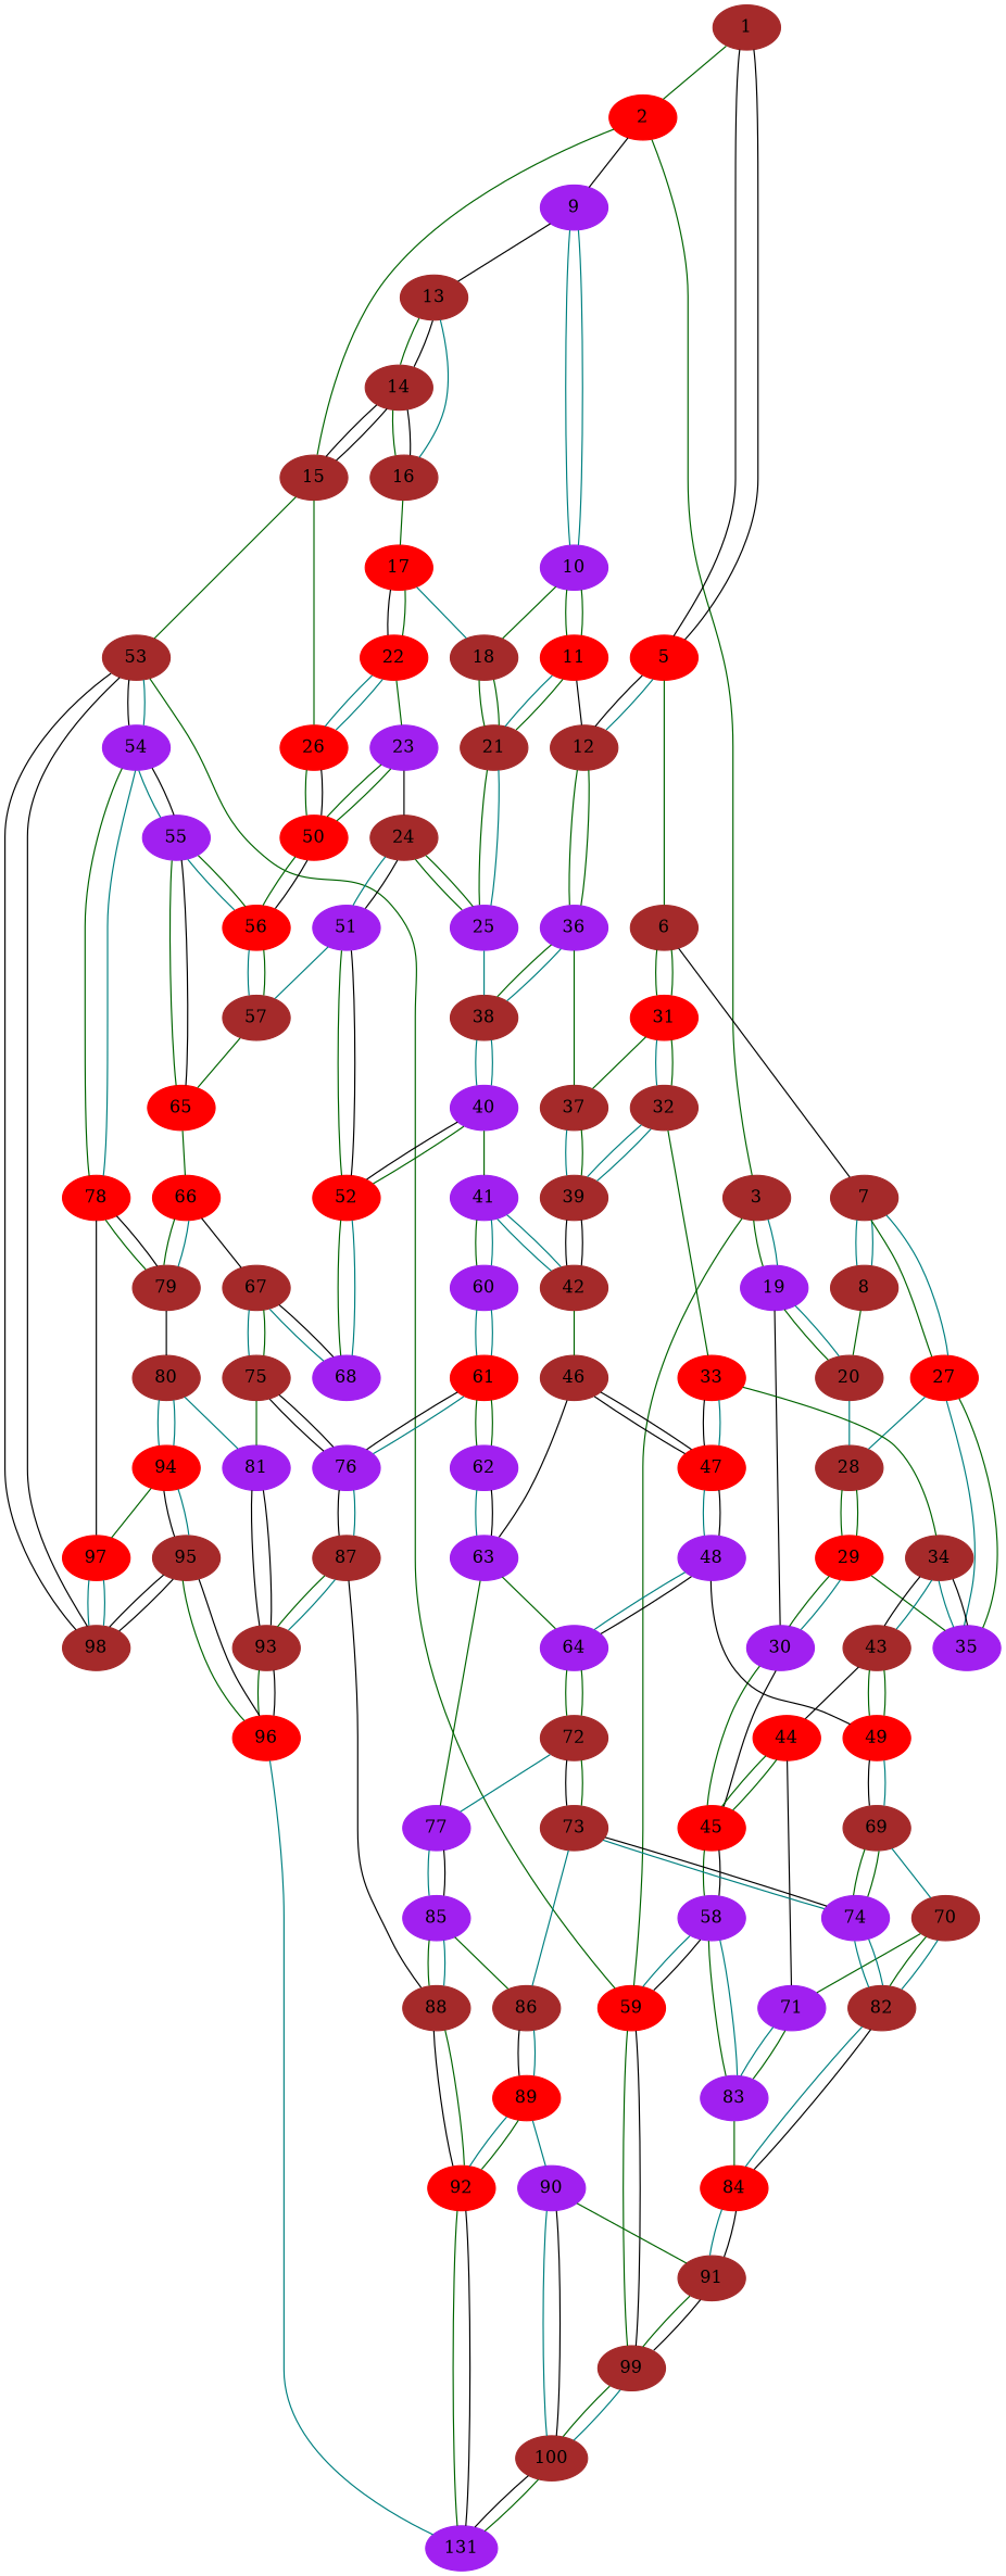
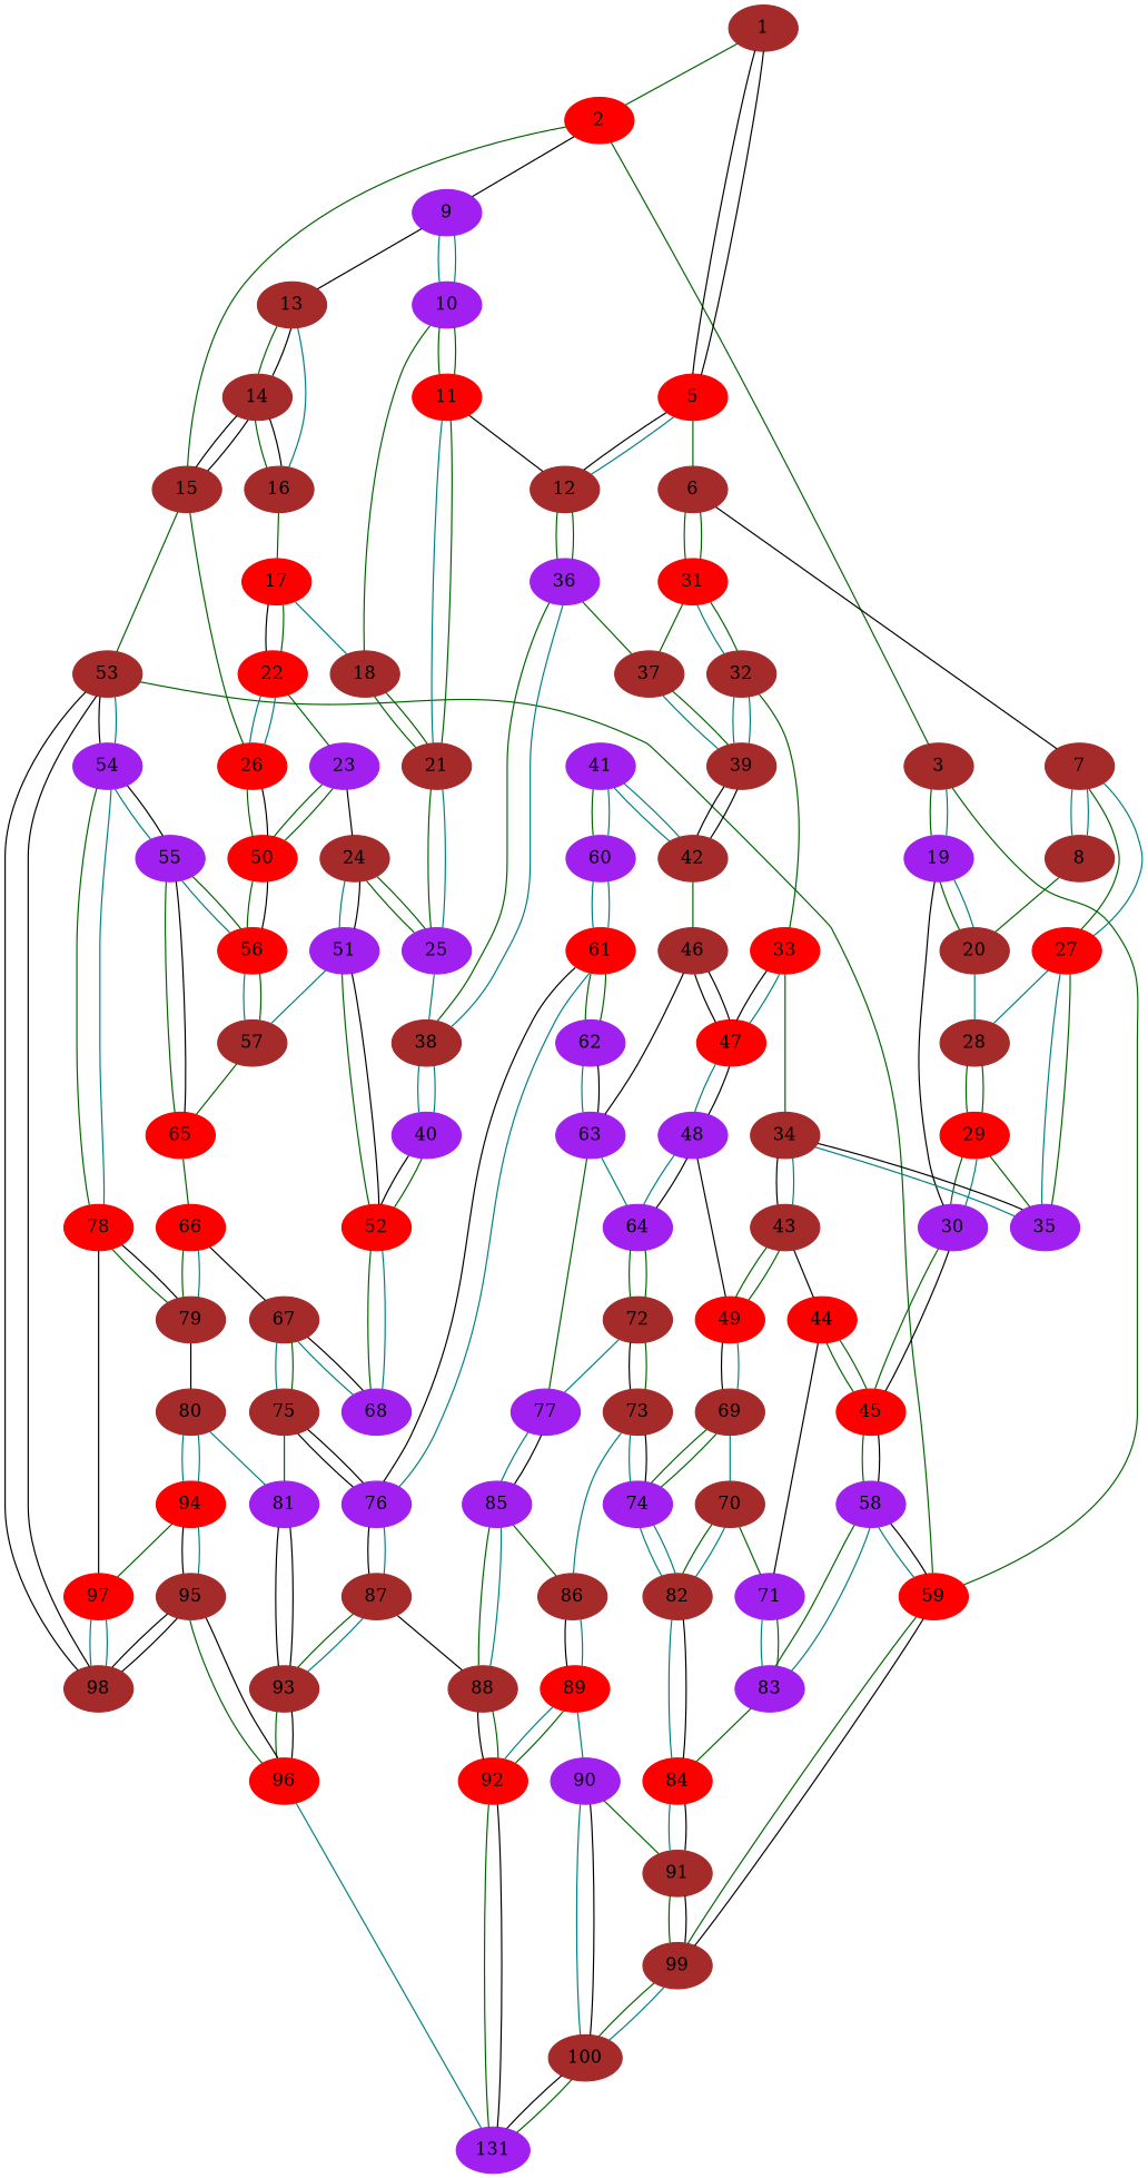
  graph {
    node [color=brown style=filled]
    edge [color=darkgreen]
    2 [color=red]
    1
    5 [color=red]
    3
    9 [color=purple]
    15
    6
    12
    19 [color=purple]
    59 [color=red]
    10 [color=purple]
    13
    26 [color=red]
    53
    20
    30 [color=purple]
    99
    8
    7
    31 [color=red]
    36 [color=purple]
    27 [color=red]
    32
    37
    28
    35 [color=purple]
    11 [color=red]
    18
    14
    16
    21
    25 [color=purple]
    38
    17 [color=red]
    50 [color=red]
    54 [color=purple]
    98
    22 [color=red]
    23 [color=purple]
    45 [color=red]
    29 [color=red]
    24
    51 [color=purple]
    56 [color=red]
    52 [color=red]
    57
    40 [color=purple]
    58 [color=purple]
    33 [color=red]
    39
    34
    47 [color=red]
    42
    43
    48 [color=purple]
    44 [color=red]
    49 [color=red]
    41 [color=purple]
    46
    60 [color=purple]
    68 [color=purple]
    61 [color=red]
    63 [color=purple]
    71 [color=purple]
    69
    83 [color=purple]
    64 [color=purple]
    77 [color=purple]
    72
    70
    74 [color=purple]
    65 [color=red]
    55 [color=purple]
    78 [color=red]
    79
    97 [color=red]
    66 [color=red]
    84 [color=red]
    100
    62 [color=purple]
    76 [color=purple]
    87
    85 [color=purple]
    73
    67
    75
    80
    81 [color=purple]
    82
    86
    89 [color=red]
    93
    88
    94 [color=red]
    95
    96 [color=red]
    91
    92 [color=red]
    90 [color=purple]
    n100 [color=purple label=131]
    2 -- 3
    2 -- 9 [color=black]
    2 -- 15
    1 -- 2
    1 -- 5 [color=black]
    1 -- 5 [color=black]
    5 -- 6
    5 -- 12 [color=black]
    5 -- 12 [color=teal]
    3 -- 19
    3 -- 19 [color=teal]
    3 -- 59
    9 -- 10 [color=teal]
    9 -- 10 [color=teal]
    9 -- 13 [color=black]
    15 -- 26
    15 -- 53
    6 -- 7 [color=black]
    6 -- 31
    6 -- 31
    12 -- 36
    12 -- 36
    19 -- 20
    19 -- 20 [color=teal]
    19 -- 30 [color=black]
    59 -- 99
    59 -- 99 [color=black]
    10 -- 11
    10 -- 11
    10 -- 18
    13 -- 14
    13 -- 14 [color=black]
    13 -- 16 [color=teal]
    26 -- 50
    26 -- 50 [color=black]
    53 -- 59
    53 -- 54 [color=black]
    53 -- 54 [color=teal]
    53 -- 98 [color=black]
    53 -- 98 [color=black]
    20 -- 28 [color=teal]
    30 -- 45
    30 -- 45 [color=black]
    99 -- 100
    99 -- 100 [color=teal]
    8 -- 20
    7 -- 8 [color=teal]
    7 -- 8 [color=teal]
    7 -- 27
    7 -- 27 [color=teal]
    31 -- 32 [color=teal]
    31 -- 32
    31 -- 37
    36 -- 37
    36 -- 38
    36 -- 38 [color=teal]
    27 -- 28 [color=teal]
    27 -- 35 [color=teal]
    27 -- 35
    32 -- 33
    32 -- 39 [color=teal]
    32 -- 39 [color=teal]
    37 -- 39 [color=teal]
    37 -- 39
    28 -- 29
    28 -- 29
    11 -- 12 [color=black]
    11 -- 21 [color=teal]
    11 -- 21
    18 -- 21
    18 -- 21
    14 -- 15 [color=black]
    14 -- 15 [color=black]
    14 -- 16
    14 -- 16 [color=black]
    16 -- 17
    21 -- 25
    21 -- 25 [color=teal]
    25 -- 38 [color=teal]
    38 -- 40 [color=teal]
    38 -- 40 [color=teal]
    17 -- 18 [color=teal]
    17 -- 22 [color=black]
    17 -- 22
    50 -- 56
    50 -- 56 [color=black]
    54 -- 55 [color=teal]
    54 -- 55 [color=black]
    54 -- 78
    54 -- 78 [color=teal]
    22 -- 26 [color=teal]
    22 -- 26 [color=teal]
    22 -- 23
    23 -- 50
    23 -- 50
    23 -- 24 [color=black]
    45 -- 58
    45 -- 58 [color=black]
    29 -- 30
    29 -- 30 [color=teal]
    29 -- 35
    24 -- 25
    24 -- 25
    24 -- 51 [color=teal]
    24 -- 51 [color=black]
    51 -- 52
    51 -- 52 [color=black]
    51 -- 57 [color=teal]
    56 -- 57 [color=teal]
    56 -- 57
    52 -- 68
    52 -- 68 [color=teal]
    57 -- 65
    40 -- 52 [color=black]
    40 -- 52
-   40 -- 41
    58 -- 59 [color=teal]
    58 -- 59 [color=black]
    58 -- 83
    58 -- 83 [color=teal]
    33 -- 34
    33 -- 47 [color=black]
    33 -- 47 [color=teal]
    39 -- 42 [color=black]
    39 -- 42 [color=black]
    34 -- 35 [color=teal]
    34 -- 35 [color=black]
    34 -- 43 [color=black]
    34 -- 43 [color=teal]
    47 -- 48 [color=teal]
    47 -- 48 [color=black]
    42 -- 46
    43 -- 44 [color=black]
    43 -- 49
    43 -- 49
    48 -- 49 [color=black]
    48 -- 64 [color=teal]
    48 -- 64 [color=black]
    44 -- 45
    44 -- 45
    44 -- 71 [color=black]
    49 -- 69 [color=black]
    49 -- 69 [color=teal]
    41 -- 42 [color=teal]
    41 -- 42 [color=teal]
    41 -- 60
    41 -- 60 [color=teal]
    46 -- 47 [color=black]
    46 -- 47 [color=black]
    46 -- 63 [color=black]
    60 -- 61 [color=teal]
    60 -- 61 [color=teal]
    61 -- 62
    61 -- 62
    61 -- 76 [color=black]
    61 -- 76 [color=teal]
-   63 -- 64
+   63 -- 64 [color=teal]
    63 -- 77
    71 -- 83 [color=teal]
    71 -- 83
    69 -- 70 [color=teal]
    69 -- 74
    69 -- 74
    83 -- 84
    64 -- 72
    64 -- 72
    77 -- 85 [color=teal]
    77 -- 85 [color=black]
    72 -- 77 [color=teal]
    72 -- 73 [color=black]
    72 -- 73
    70 -- 71
    70 -- 82
    70 -- 82 [color=teal]
    74 -- 82 [color=teal]
    74 -- 82 [color=teal]
    65 -- 66
    55 -- 56 [color=teal]
    55 -- 56
    55 -- 65
    55 -- 65 [color=black]
    78 -- 79
    78 -- 79 [color=black]
    78 -- 97 [color=black]
    79 -- 80 [color=black]
    97 -- 98 [color=teal]
    97 -- 98 [color=teal]
    66 -- 79
    66 -- 79 [color=teal]
    66 -- 67 [color=black]
    84 -- 91 [color=teal]
    84 -- 91 [color=black]
    100 -- n100 [color=black]
    100 -- n100
    62 -- 63 [color=teal]
    62 -- 63 [color=black]
    76 -- 87 [color=black]
    76 -- 87 [color=teal]
    87 -- 93
    87 -- 93 [color=teal]
    87 -- 88 [color=black]
    85 -- 86
    85 -- 88
    85 -- 88 [color=teal]
    73 -- 74 [color=teal]
    73 -- 74 [color=black]
    73 -- 86 [color=teal]
    67 -- 68 [color=teal]
    67 -- 68 [color=black]
    67 -- 75 [color=teal]
    67 -- 75
    75 -- 76 [color=black]
    75 -- 76 [color=black]
    75 -- 81
    80 -- 81 [color=teal]
    80 -- 94 [color=teal]
    80 -- 94 [color=teal]
    81 -- 93 [color=black]
    81 -- 93 [color=black]
    82 -- 84 [color=teal]
    82 -- 84 [color=black]
    86 -- 89 [color=black]
    86 -- 89 [color=teal]
    89 -- 92 [color=teal]
    89 -- 92
    89 -- 90 [color=teal]
    93 -- 96
    93 -- 96 [color=black]
    88 -- 92 [color=black]
    88 -- 92
    94 -- 97
    94 -- 95 [color=black]
    94 -- 95 [color=teal]
    95 -- 98 [color=black]
    95 -- 98 [color=black]
    95 -- 96
    95 -- 96 [color=black]
    96 -- n100 [color=teal]
    91 -- 99
    91 -- 99 [color=black]
    92 -- n100
    92 -- n100 [color=black]
    90 -- 100 [color=teal]
    90 -- 100 [color=black]
    90 -- 91
  }
